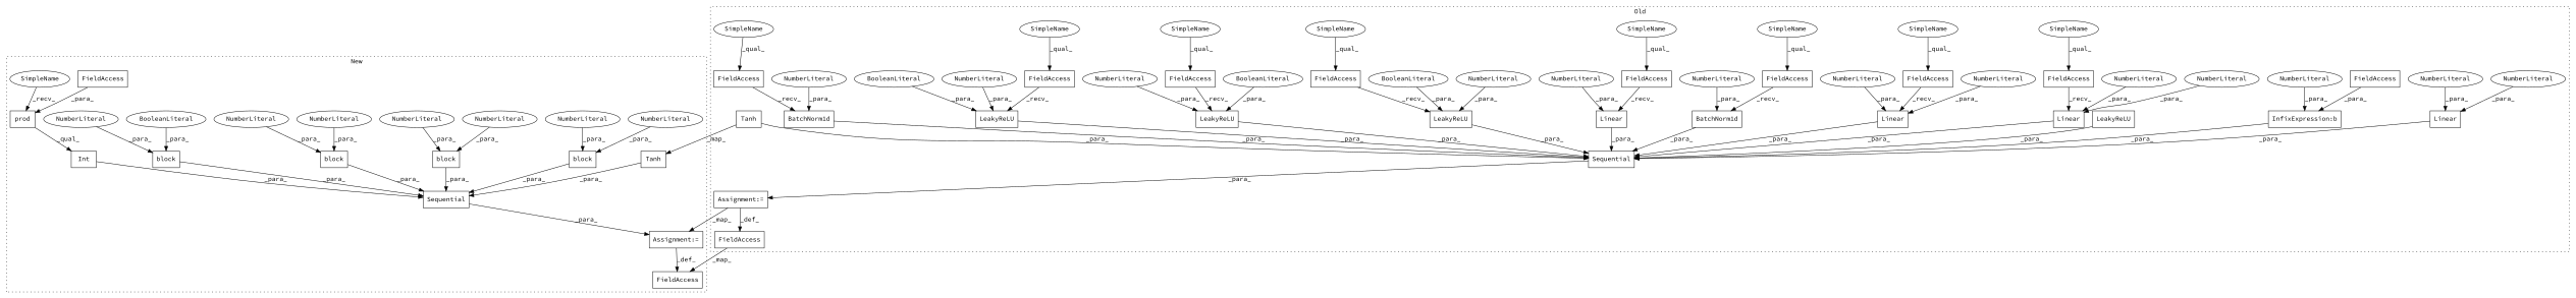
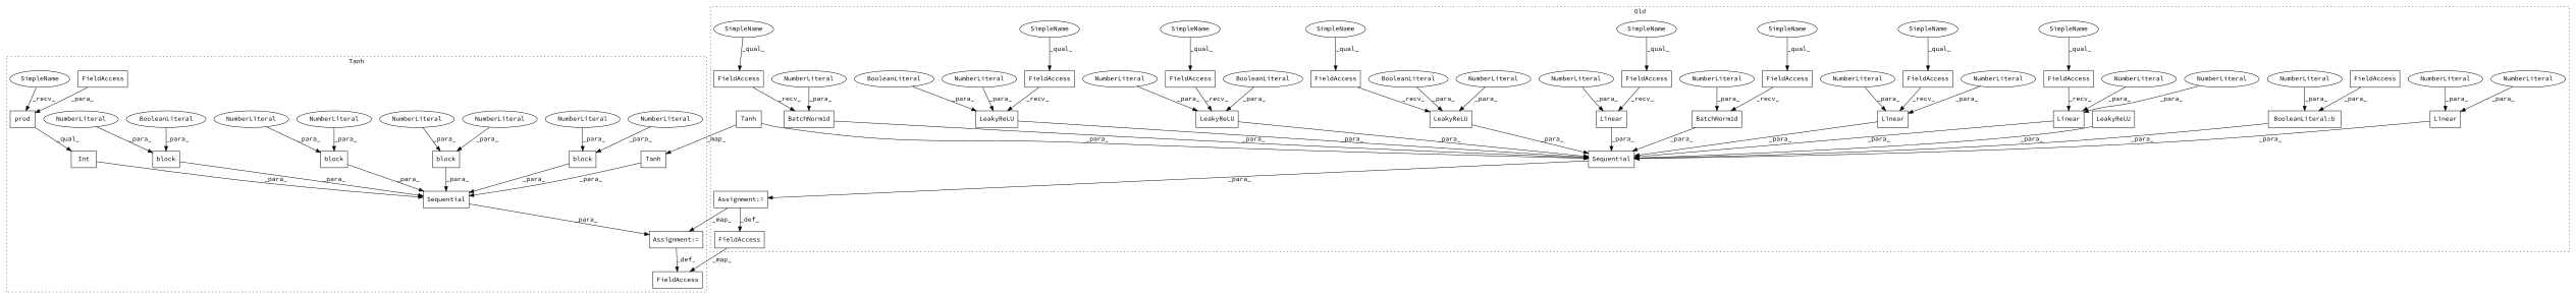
  digraph {
    fontname="Source Code Pro"
    node [a=32 fontname="Source Code Pro" l=3 s=2255 shape=box]
    edge [fontname="Source Code Pro"]
    n1 [l="12,1" label=BatchNorm1d s="2318,2333"]
    n2 [a=34 label=NumberLiteral s=2330 shape=ellipse]
    n3 [l="11,1" label=Sequential s="2128,2500"]
-   n4 [a=27 label="InfixExpression:b" s=2479]
+   n4 [a=27 label="BooleanLiteral:b" s=2479]
    n5 [a=34 l=1 label=NumberLiteral s=2482 shape=ellipse]
    n6 [l="7,1" label=Linear s="2373,2388"]
    n7 [a=34 l=4 label=NumberLiteral s=2384 shape=ellipse]
    n8 [a=34 label=NumberLiteral s=2380 shape=ellipse]
    n9 [l="7,1" label=Linear s="2148,2173"]
    n10 [a=34 label=NumberLiteral s=2170 shape=ellipse]
    n11 [l="7,1" label=Linear s="2213,2227"]
    n12 [a=34 label=NumberLiteral s=2220 shape=ellipse]
    n13 [a=34 label=NumberLiteral s=2224 shape=ellipse]
    n14 [l="7,1" label=Linear s="2293,2307"]
    n15 [a=34 label=NumberLiteral s=2304 shape=ellipse]
    n16 [a=34 label=NumberLiteral s=2300 shape=ellipse]
    n17 [a=7 l=1 label="Assignment:=" s=2118]
    n18 [l=6 label=Tanh s=2494]
    n19 [a=22 l=8 label=FieldAccess s=2284]
    n20 [a=22 l=8 label=FieldAccess]
    n21 [a=22 l=12 label=FieldAccess s=2467]
    n22 [a=22 l=8 label=FieldAccess s=2175]
    n23 [a=22 l=8 label=FieldAccess s=2229]
    n24 [a=22 l=8 label=FieldAccess s=2204]
    n25 [a=22 l=8 label=FieldAccess s=2335]
    n26 [a=22 l=8 label=FieldAccess s=2139]
    n27 [l="10,1" label=LeakyReLU s="2344,2362"]
    n28 [a=34 label=NumberLiteral s=2354 shape=ellipse]
    n29 [a=9 l=4 label=BooleanLiteral s=2358 shape=ellipse]
    n30 [l="10,1" label=LeakyReLU s="2426,2444"]
    n31 [l="12,1" label=BatchNorm1d s="2238,2253"]
    n32 [a=34 label=NumberLiteral s=2250 shape=ellipse]
    n33 [l="10,1" label=LeakyReLU s="2264,2282"]
    n34 [a=34 label=NumberLiteral s=2274 shape=ellipse]
    n35 [a=9 l=4 label=BooleanLiteral s=2278 shape=ellipse]
    n36 [a=22 l=10 label=FieldAccess s=2108]
    n37 [a=22 l=8 label=FieldAccess s=2309]
    n38 [l="10,1" label=LeakyReLU s="2184,2202"]
    n39 [a=34 label=NumberLiteral s=2194 shape=ellipse]
    n40 [a=9 l=4 label=BooleanLiteral s=2198 shape=ellipse]
    n41 [a=42 l=5 label=SimpleName s=2284 shape=ellipse]
    n42 [a=42 l=5 label=SimpleName shape=ellipse]
    n43 [a=42 l=5 label=SimpleName s=2309 shape=ellipse]
    n44 [a=42 l=5 label=SimpleName s=2204 shape=ellipse]
    n45 [a=42 l=5 label=SimpleName s=2139 shape=ellipse]
    n46 [a=42 l=5 label=SimpleName s=2335 shape=ellipse]
    n47 [a=42 l=5 label=SimpleName s=2175 shape=ellipse]
    n48 [a=42 l=5 label=SimpleName s=2229 shape=ellipse]
    n49 [l="5,1" label=prod s="2250,2264"]
    n50 [l="4,1" label=Int s="2240,2265"]
    n51 [a=7 l=1 label="Assignment:=" s=2120]
    n52 [l=6 label=Tanh s=2277]
    n53 [l="11,1" label=Sequential s="2130,2283"]
    n54 [a=22 l=9 label=FieldAccess]
    n55 [l="6,1" label=block s="2203,2217"]
    n56 [a=34 label=NumberLiteral s=2209 shape=ellipse]
    n57 [a=34 l=4 label=NumberLiteral s=2213 shape=ellipse]
    n58 [l="6,1" label=block s="2188,2201"]
    n59 [a=34 label=NumberLiteral s=2194 shape=ellipse]
    n60 [l="6,1" label=block s="2173,2186"]
    n61 [a=34 label=NumberLiteral s=2179 shape=ellipse]
    n62 [a=34 label=NumberLiteral s=2183 shape=ellipse]
    n63 [l="6,1" label=block s="2141,2171"]
    n64 [a=34 label=NumberLiteral s=2198 shape=ellipse]
    n65 [a=34 label=NumberLiteral s=2162 shape=ellipse]
    n66 [a=22 l=10 label=FieldAccess s=2110]
    n67 [a=9 l=5 label=BooleanLiteral s=2166 shape=ellipse]
    n68 [a=42 l=5 label=SimpleName s=2244 shape=ellipse]
    subgraph cluster_1 {
      label=Old
      style=dotted
      n1
      n2
      n3
      n4
      n5
      n6
      n7
      n8
      n9
      n10
      n11
      n12
      n13
      n14
      n15
      n16
      n17
      n18
      n19
      n20
      n21
      n22
      n23
      n24
      n25
      n26
      n27
      n28
      n29
      n30
      n31
      n32
      n33
      n34
      n35
      n36
      n37
      n38
      n39
      n40
      n41
      n42
      n43
      n44
      n45
      n46
      n47
      n48
    }
    subgraph cluster_2 {
-     label=New
+     label=Tanh
      style=dotted
      n49
      n50
      n51
      n52
      n53
      n54
      n55
      n56
      n57
      n58
      n59
      n60
      n61
      n62
      n63
      n64
      n65
      n66
      n67
      n68
    }
    n1 -> n3 [label=_para_]
    n2 -> n1 [label=_para_]
    n3 -> n17 [label=_para_]
    n4 -> n3 [label=_para_]
    n5 -> n4 [label=_para_]
    n6 -> n3 [label=_para_]
    n7 -> n6 [label=_para_]
    n8 -> n6 [label=_para_]
    n9 -> n3 [label=_para_]
    n10 -> n9 [label=_para_]
    n11 -> n3 [label=_para_]
    n12 -> n11 [label=_para_]
    n13 -> n11 [label=_para_]
    n14 -> n3 [label=_para_]
    n15 -> n14 [label=_para_]
    n16 -> n14 [label=_para_]
    n17 -> n36 [label=_def_]
    n17 -> n51 [label=_map_]
    n18 -> n3 [label=_para_]
    n18 -> n52 [label=_map_]
    n19 -> n14 [label=_recv_]
    n20 -> n33 [label=_recv_]
    n21 -> n4 [label=_para_]
    n22 -> n38 [label=_recv_]
    n23 -> n31 [label=_recv_]
    n24 -> n11 [label=_recv_]
    n25 -> n27 [label=_recv_]
    n26 -> n9 [label=_recv_]
    n27 -> n3 [label=_para_]
    n28 -> n27 [label=_para_]
    n29 -> n27 [label=_para_]
    n30 -> n3 [label=_para_]
    n31 -> n3 [label=_para_]
    n32 -> n31 [label=_para_]
    n33 -> n3 [label=_para_]
    n34 -> n33 [label=_para_]
    n35 -> n33 [label=_para_]
    n36 -> n66 [label=_map_]
    n37 -> n1 [label=_recv_]
    n38 -> n3 [label=_para_]
    n39 -> n38 [label=_para_]
    n40 -> n38 [label=_para_]
    n41 -> n19 [label=_qual_]
    n42 -> n20 [label=_qual_]
    n43 -> n37 [label=_qual_]
    n44 -> n24 [label=_qual_]
    n45 -> n26 [label=_qual_]
    n46 -> n25 [label=_qual_]
    n47 -> n22 [label=_qual_]
    n48 -> n23 [label=_qual_]
    n49 -> n50 [label=_qual_]
    n50 -> n53 [label=_para_]
    n51 -> n66 [label=_def_]
    n52 -> n53 [label=_para_]
    n53 -> n51 [label=_para_]
    n54 -> n49 [label=_para_]
    n55 -> n53 [label=_para_]
    n56 -> n55 [label=_para_]
    n57 -> n55 [label=_para_]
    n58 -> n53 [label=_para_]
    n59 -> n58 [label=_para_]
    n60 -> n53 [label=_para_]
    n61 -> n60 [label=_para_]
    n62 -> n60 [label=_para_]
    n63 -> n53 [label=_para_]
    n64 -> n58 [label=_para_]
    n65 -> n63 [label=_para_]
    n67 -> n63 [label=_para_]
    n68 -> n49 [label=_recv_]
  }
